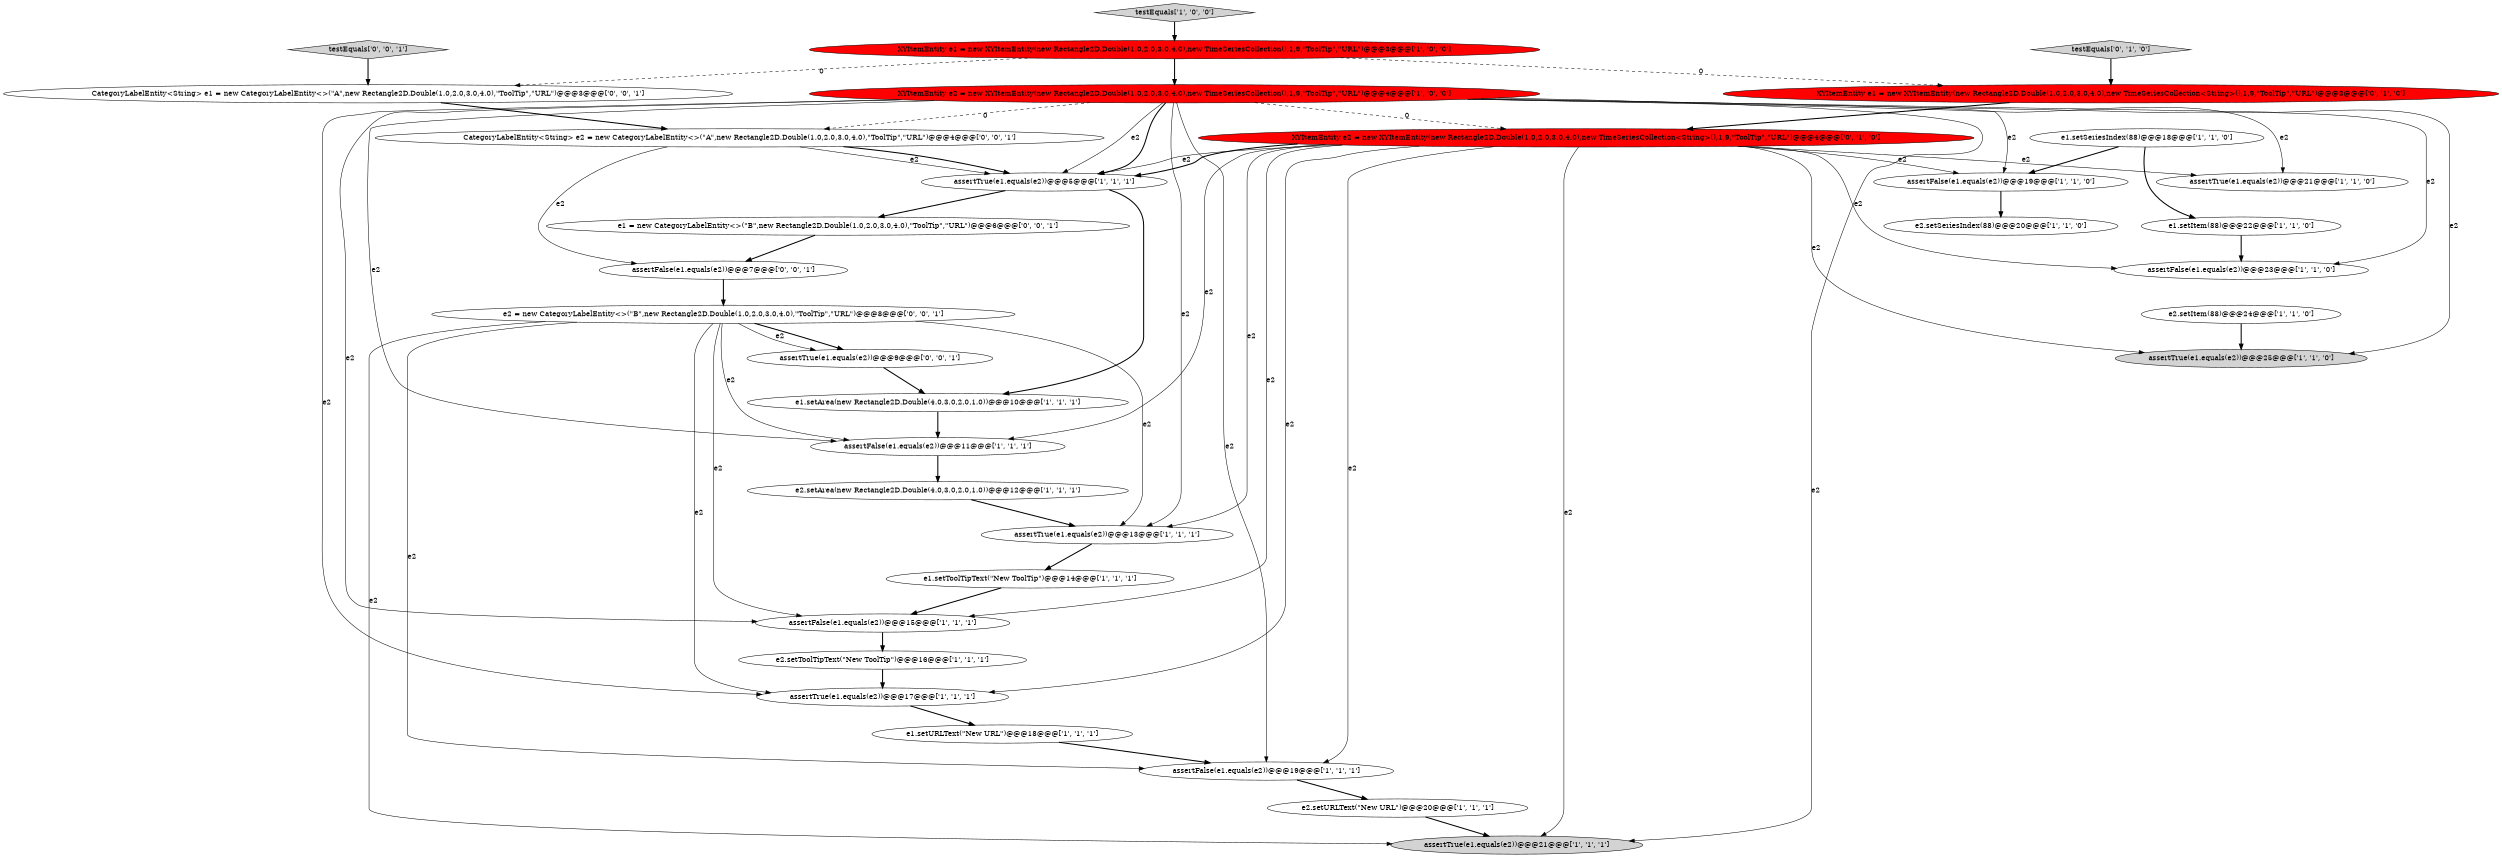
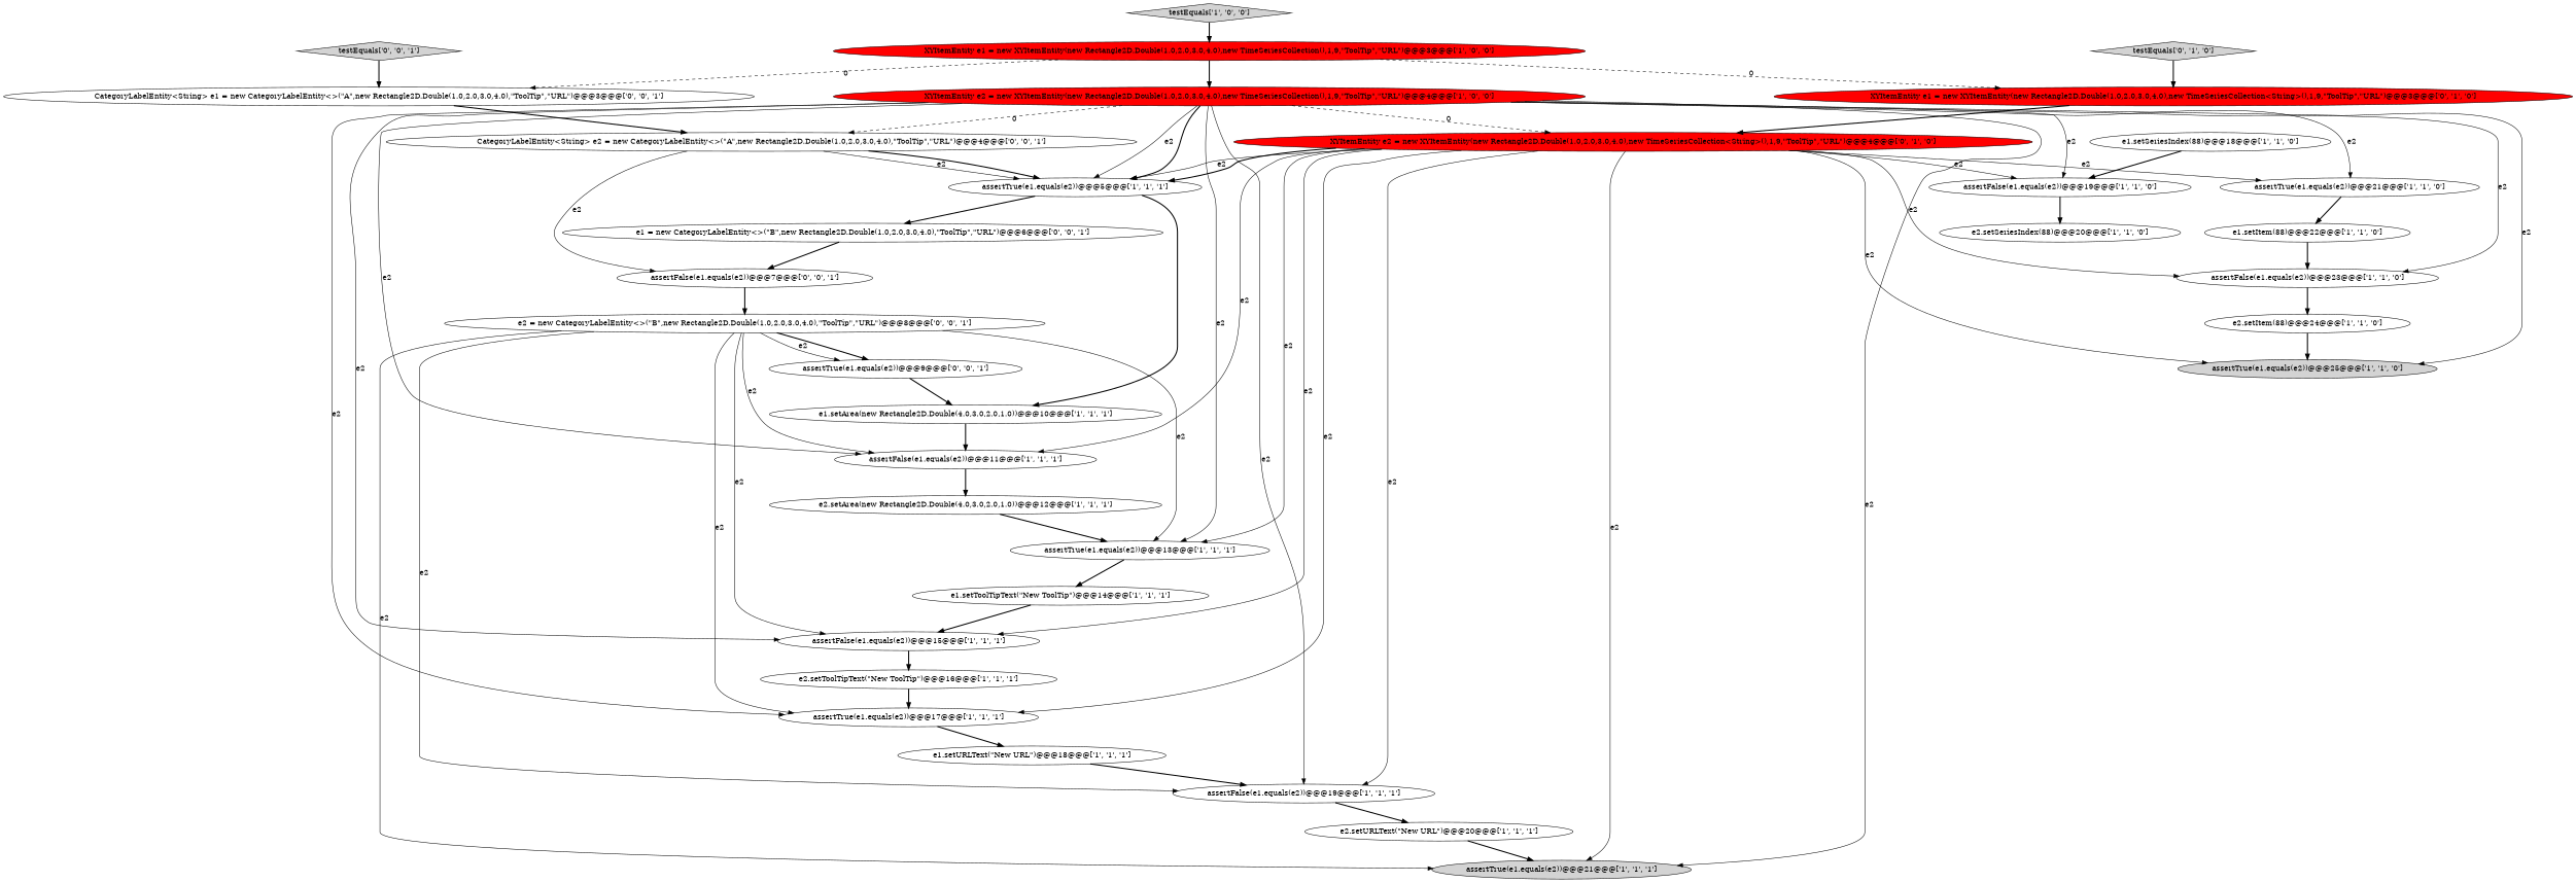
  digraph {
    node [fillcolor=white shape=ellipse style=filled]
    edge [style=bold]
    n1 [label="e2 = new CategoryLabelEntity<>(\"B\",new Rectangle2D.Double(1.0,2.0,3.0,4.0),\"ToolTip\",\"URL\")@@@8@@@['0', '0', '1']"]
    n2 [label="assertFalse(e1.equals(e2))@@@15@@@['1', '1', '1']"]
    n3 [fillcolor=lightgray label="assertTrue(e1.equals(e2))@@@21@@@['1', '1', '1']"]
    n4 [label="assertTrue(e1.equals(e2))@@@9@@@['0', '0', '1']"]
    n5 [label="assertFalse(e1.equals(e2))@@@19@@@['1', '1', '1']"]
    n6 [label="assertTrue(e1.equals(e2))@@@13@@@['1', '1', '1']"]
    n7 [label="assertTrue(e1.equals(e2))@@@17@@@['1', '1', '1']"]
    n8 [label="assertFalse(e1.equals(e2))@@@11@@@['1', '1', '1']"]
    n9 [label="e2.setToolTipText(\"New ToolTip\")@@@16@@@['1', '1', '1']"]
    n10 [label="e1.setArea(new Rectangle2D.Double(4.0,3.0,2.0,1.0))@@@10@@@['1', '1', '1']"]
    n11 [label="e2.setURLText(\"New URL\")@@@20@@@['1', '1', '1']"]
    n12 [label="e1.setToolTipText(\"New ToolTip\")@@@14@@@['1', '1', '1']"]
    n13 [label="e1.setURLText(\"New URL\")@@@18@@@['1', '1', '1']"]
    n14 [label="e2.setArea(new Rectangle2D.Double(4.0,3.0,2.0,1.0))@@@12@@@['1', '1', '1']"]
    n15 [label="e1 = new CategoryLabelEntity<>(\"B\",new Rectangle2D.Double(1.0,2.0,3.0,4.0),\"ToolTip\",\"URL\")@@@6@@@['0', '0', '1']"]
    n16 [label="assertFalse(e1.equals(e2))@@@7@@@['0', '0', '1']"]
    n17 [label="assertTrue(e1.equals(e2))@@@5@@@['1', '1', '1']"]
    n18 [label="CategoryLabelEntity<String> e1 = new CategoryLabelEntity<>(\"A\",new Rectangle2D.Double(1.0,2.0,3.0,4.0),\"ToolTip\",\"URL\")@@@3@@@['0', '0', '1']"]
    n19 [label="CategoryLabelEntity<String> e2 = new CategoryLabelEntity<>(\"A\",new Rectangle2D.Double(1.0,2.0,3.0,4.0),\"ToolTip\",\"URL\")@@@4@@@['0', '0', '1']"]
    n20 [fillcolor=lightgray label="testEquals['0', '0', '1']" shape=diamond]
    n21 [label="e1.setSeriesIndex(88)@@@18@@@['1', '1', '0']"]
    n22 [label="assertFalse(e1.equals(e2))@@@19@@@['1', '1', '0']"]
    n23 [fillcolor=lightgray label="testEquals['1', '0', '0']" shape=diamond]
    n24 [fillcolor=red label="XYItemEntity e1 = new XYItemEntity(new Rectangle2D.Double(1.0,2.0,3.0,4.0),new TimeSeriesCollection(),1,9,\"ToolTip\",\"URL\")@@@3@@@['1', '0', '0']"]
    n25 [fillcolor=red label="XYItemEntity e1 = new XYItemEntity(new Rectangle2D.Double(1.0,2.0,3.0,4.0),new TimeSeriesCollection<String>(),1,9,\"ToolTip\",\"URL\")@@@3@@@['0', '1', '0']"]
    n26 [fillcolor=red label="XYItemEntity e2 = new XYItemEntity(new Rectangle2D.Double(1.0,2.0,3.0,4.0),new TimeSeriesCollection(),1,9,\"ToolTip\",\"URL\")@@@4@@@['1', '0', '0']"]
    n27 [fillcolor=lightgray label="testEquals['0', '1', '0']" shape=diamond]
    n28 [fillcolor=red label="XYItemEntity e2 = new XYItemEntity(new Rectangle2D.Double(1.0,2.0,3.0,4.0),new TimeSeriesCollection<String>(),1,9,\"ToolTip\",\"URL\")@@@4@@@['0', '1', '0']"]
    n29 [label="e2.setSeriesIndex(88)@@@20@@@['1', '1', '0']"]
    n30 [label="assertTrue(e1.equals(e2))@@@21@@@['1', '1', '0']"]
    n31 [label="e1.setItem(88)@@@22@@@['1', '1', '0']"]
    n32 [fillcolor=lightgray label="assertTrue(e1.equals(e2))@@@25@@@['1', '1', '0']"]
    n33 [label="assertFalse(e1.equals(e2))@@@23@@@['1', '1', '0']"]
    n34 [label="e2.setItem(88)@@@24@@@['1', '1', '0']"]
    n1 -> n2 [label=e2 style=solid]
    n1 -> n3 [label=e2 style=solid]
    n1 -> n4
    n1 -> n4 [label=e2 style=solid]
    n1 -> n5 [label=e2 style=solid]
    n1 -> n6 [label=e2 style=solid]
    n1 -> n7 [label=e2 style=solid]
    n1 -> n8 [label=e2 style=solid]
    n2 -> n9
    n4 -> n10
    n5 -> n11
    n6 -> n12
    n7 -> n13
    n8 -> n14
    n9 -> n7
    n10 -> n8
    n11 -> n3
    n12 -> n2
    n13 -> n5
    n14 -> n6
    n15 -> n16
    n16 -> n1
    n17 -> n10
    n17 -> n15
    n18 -> n19
    n19 -> n16 [label=e2 style=solid]
    n19 -> n17 [label=e2 style=solid]
    n19 -> n17
    n20 -> n18
    n21 -> n22
    n22 -> n29
    n23 -> n24
    n24 -> n18 [label=0 style=dashed]
    n24 -> n25 [label=0 style=dashed]
    n24 -> n26
    n25 -> n28
    n26 -> n2 [label=e2 style=solid]
    n26 -> n3 [label=e2 style=solid]
    n26 -> n5 [label=e2 style=solid]
    n26 -> n6 [label=e2 style=solid]
    n26 -> n7 [label=e2 style=solid]
    n26 -> n8 [label=e2 style=solid]
    n26 -> n17
    n26 -> n17 [label=e2 style=solid]
    n26 -> n19 [label=0 style=dashed]
    n26 -> n22 [label=e2 style=solid]
    n26 -> n28 [label=0 style=dashed]
    n26 -> n30 [label=e2 style=solid]
    n26 -> n32 [label=e2 style=solid]
    n26 -> n33 [label=e2 style=solid]
    n27 -> n25
    n28 -> n2 [label=e2 style=solid]
    n28 -> n3 [label=e2 style=solid]
    n28 -> n5 [label=e2 style=solid]
    n28 -> n6 [label=e2 style=solid]
    n28 -> n7 [label=e2 style=solid]
    n28 -> n8 [label=e2 style=solid]
    n28 -> n17 [label=e2 style=solid]
    n28 -> n17
    n28 -> n22 [label=e2 style=solid]
    n28 -> n30 [label=e2 style=solid]
    n28 -> n32 [label=e2 style=solid]
    n28 -> n33 [label=e2 style=solid]
-   n21 -> n31
+   n30 -> n31
    n31 -> n33
+   n33 -> n34
    n34 -> n32
  }
